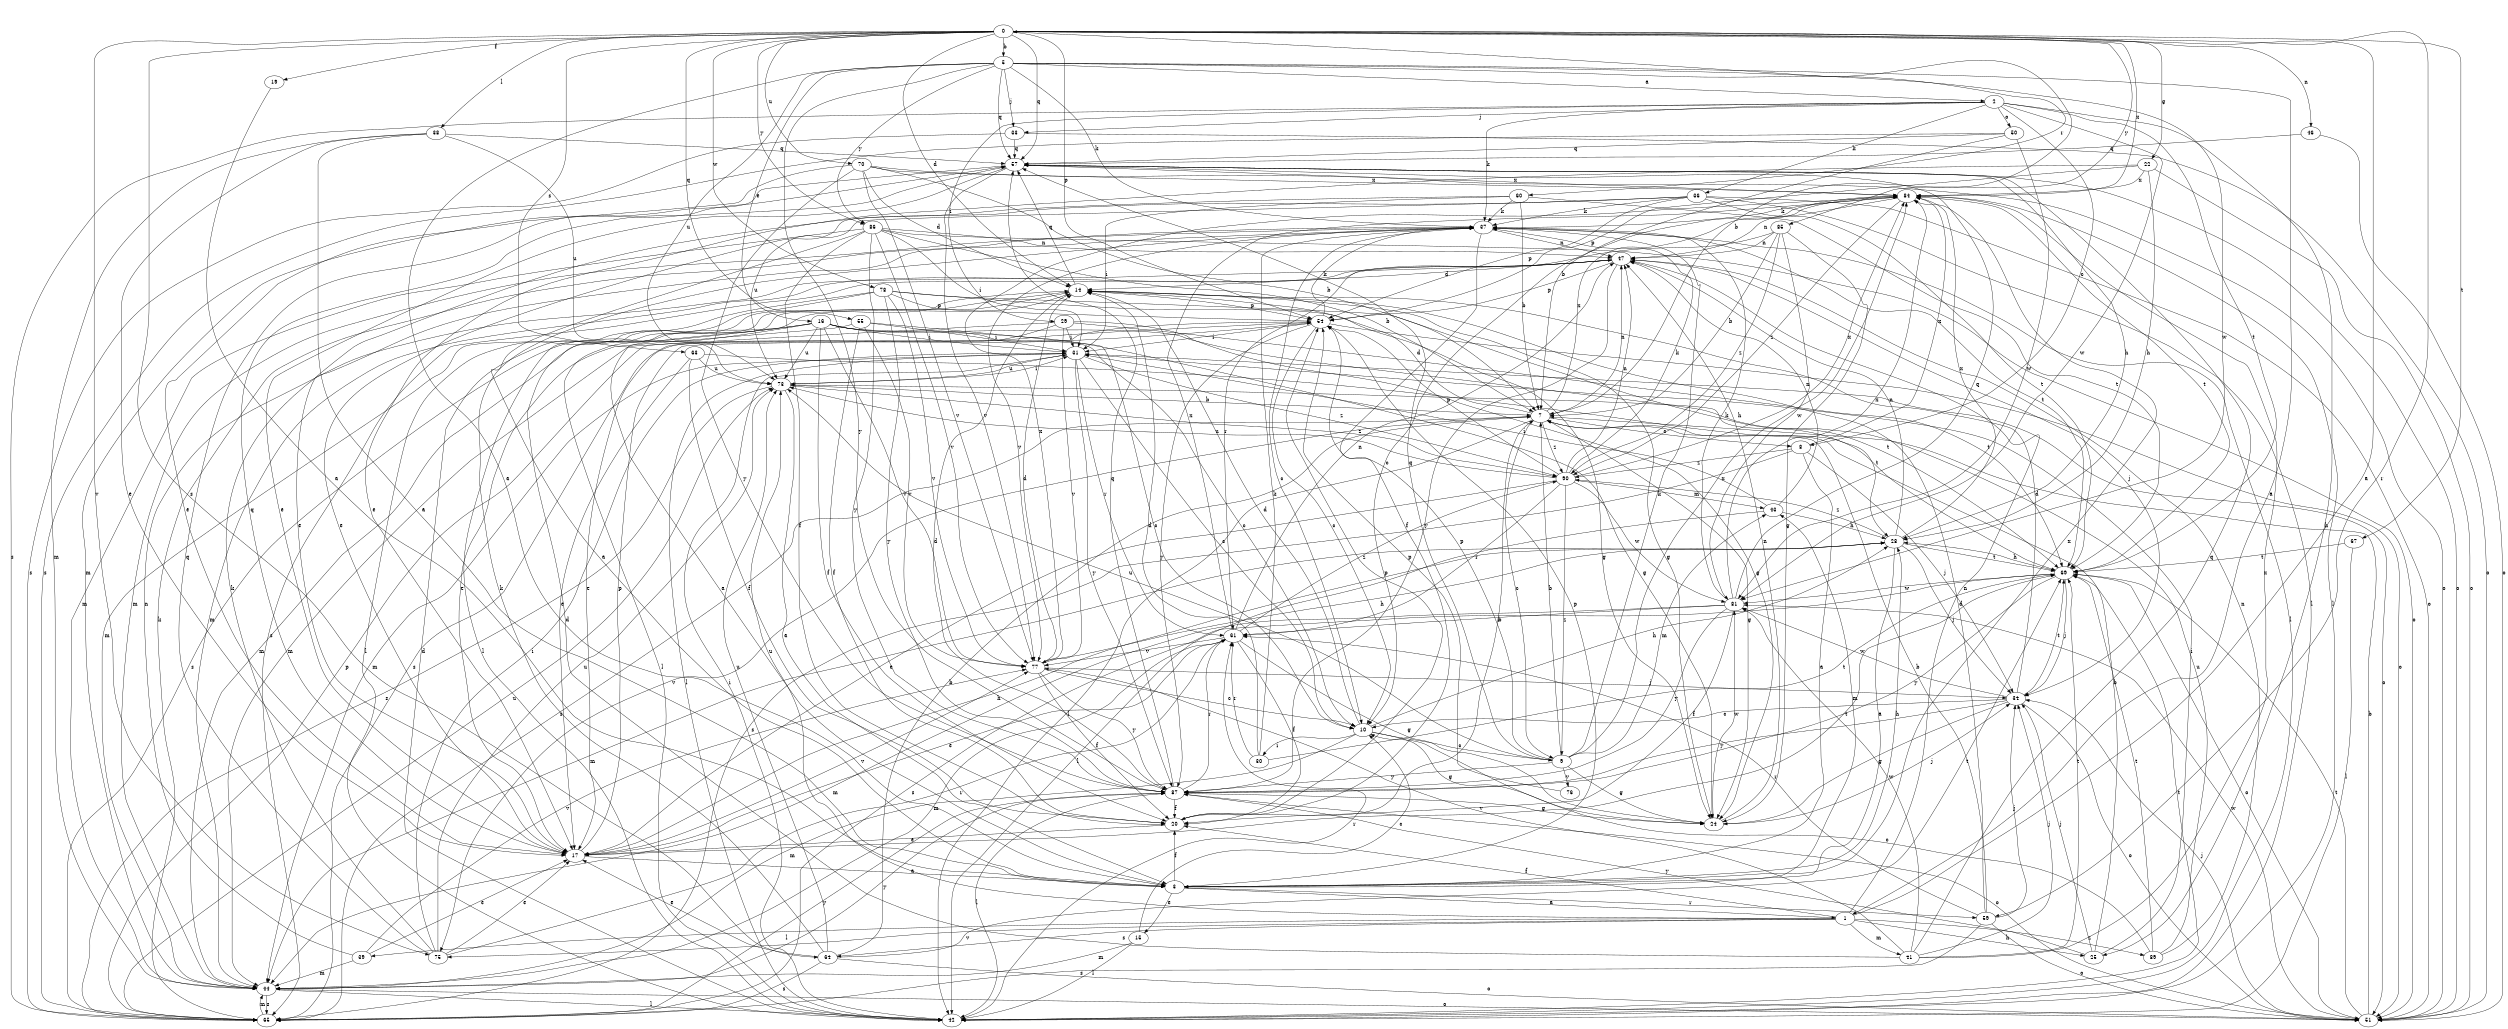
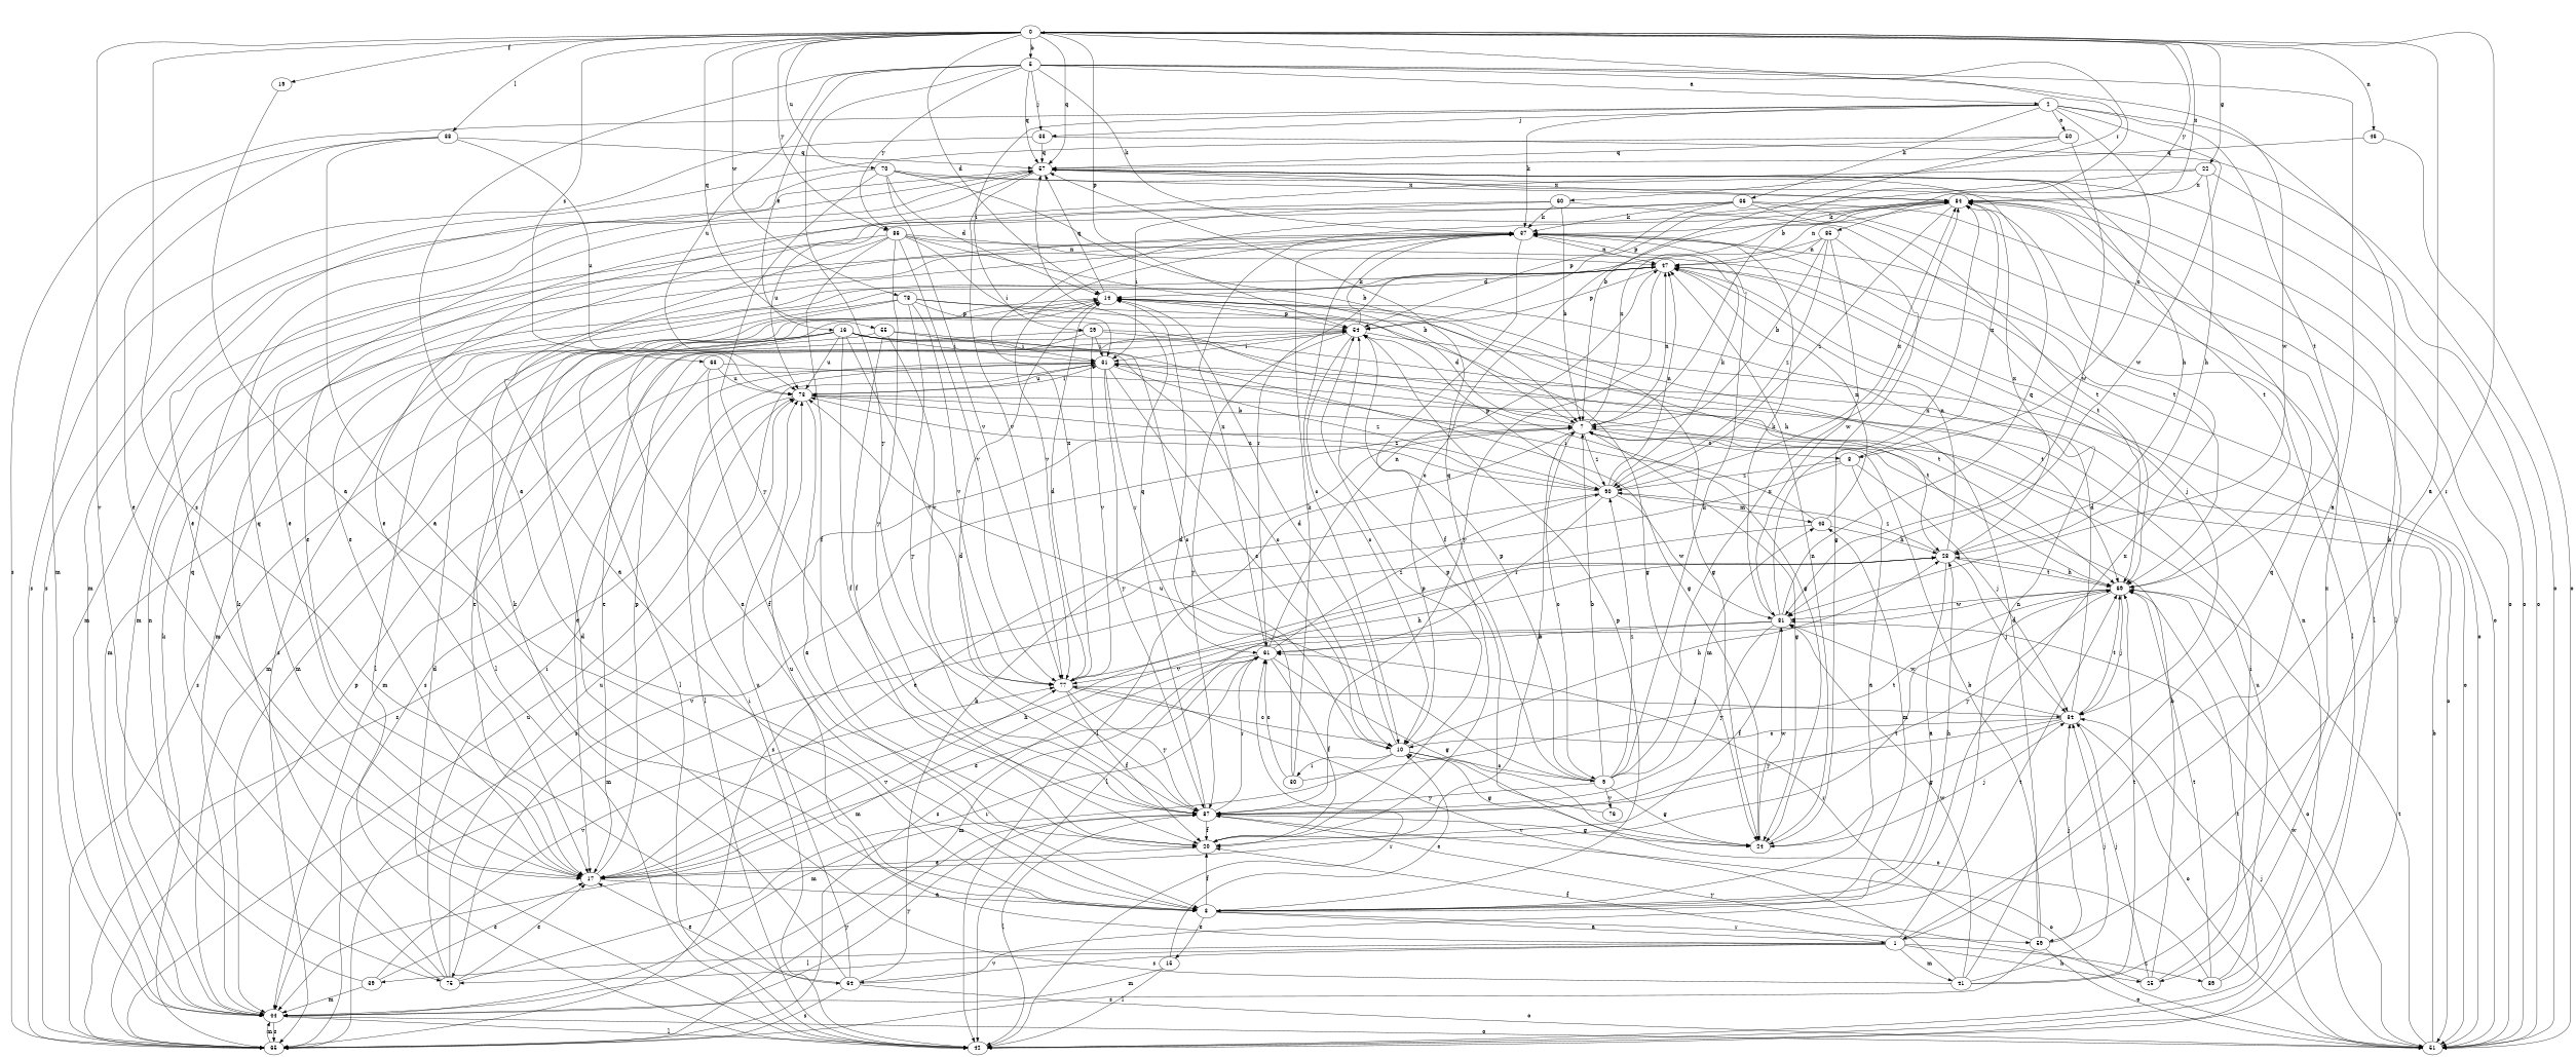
  strict digraph {
    0
    5
    7
    14
    19
    n6 [label=22]
    38
    46
    54
    55
    57
    59
    63
    64
-   67
    70
    75
    78
    84
    85
    86
    1
    73
    2
    33
    37
    81
    3
    16
    60
    87
    47
    8
    65
    9
    24
    n37 [label=42]
    90
    28
    17
    51
    44
    10
    31
    20
    77
    34
    61
    69
    25
    39
    41
    89
    29
    36
    50
    15
    43
    76
    30
    0 -> 5 [label=b]
    0 -> 7 [label=b]
    0 -> 14 [label=d]
    0 -> 19 [label=f]
    0 -> n6 [label=g]
    0 -> 38 [label=l]
    0 -> 46 [label=n]
    0 -> 54 [label=p]
    0 -> 55 [label=q]
    0 -> 57 [label=q]
    0 -> 59 [label=r]
    0 -> 63 [label=s]
    0 -> 64 [label=s]
-   0 -> 67 [label=t]
    0 -> 70 [label=u]
    0 -> 75 [label=v]
    0 -> 78 [label=w]
    0 -> 84 [label=x]
    0 -> 85 [label=y]
    0 -> 86 [label=y]
    5 -> 57 [label=q]
    5 -> 86 [label=y]
    5 -> 1 [label=a]
    5 -> 73 [label=u]
    5 -> 2 [label=a]
    5 -> 33 [label=j]
    5 -> 37 [label=k]
    5 -> 81 [label=w]
    5 -> 3 [label=a]
    5 -> 16 [label=e]
    5 -> 60 [label=r]
    5 -> 87 [label=y]
    7 -> 14 [label=d]
    7 -> 75 [label=v]
    7 -> 84 [label=x]
    7 -> 47 [label=n]
    7 -> 8 [label=c]
    7 -> 65 [label=s]
    7 -> 9 [label=c]
    7 -> 24 [label=g]
    7 -> n37 [label=l]
    7 -> 90 [label=z]
    14 -> 54 [label=p]
    14 -> 57 [label=q]
    14 -> 3 [label=a]
    14 -> 24 [label=g]
    14 -> n37 [label=l]
    19 -> 3 [label=a]
    n6 -> 54 [label=p]
    n6 -> 84 [label=x]
    n6 -> 28 [label=h]
    n6 -> 17 [label=e]
    n6 -> 51 [label=o]
    38 -> 57 [label=q]
    38 -> 73 [label=u]
    38 -> 3 [label=a]
    38 -> 17 [label=e]
    38 -> 44 [label=m]
    46 -> 57 [label=q]
    46 -> 51 [label=o]
    54 -> 37 [label=k]
    54 -> 87 [label=y]
    54 -> 65 [label=s]
    54 -> 51 [label=o]
    54 -> 10 [label=c]
    54 -> 31 [label=i]
    55 -> 17 [label=e]
    55 -> 10 [label=c]
    55 -> 31 [label=i]
    55 -> 20 [label=f]
    55 -> 77 [label=v]
    57 -> 84 [label=x]
    57 -> 28 [label=h]
    57 -> 17 [label=e]
    57 -> 51 [label=o]
    57 -> 44 [label=m]
    57 -> 77 [label=v]
    59 -> 7 [label=b]
    59 -> 14 [label=d]
    59 -> 65 [label=s]
    59 -> 51 [label=o]
    59 -> 34 [label=j]
    59 -> 61 [label=r]
    63 -> 73 [label=u]
    63 -> 17 [label=e]
    63 -> 20 [label=f]
    63 -> 69 [label=t]
    64 -> 7 [label=b]
    64 -> 73 [label=u]
    64 -> 37 [label=k]
    64 -> 65 [label=s]
    64 -> 17 [label=e]
    64 -> 51 [label=o]
    64 -> 69 [label=t]
-   67 -> n37 [label=l]
-   67 -> 69 [label=t]
    70 -> 7 [label=b]
    70 -> 14 [label=d]
    70 -> 84 [label=x]
    70 -> 87 [label=y]
    70 -> 17 [label=e]
    70 -> 51 [label=o]
    70 -> 77 [label=v]
    75 -> 57 [label=q]
    75 -> 73 [label=u]
    75 -> 37 [label=k]
    75 -> 17 [label=e]
    75 -> 31 [label=i]
    75 -> 61 [label=r]
    78 -> 54 [label=p]
    78 -> 87 [label=y]
    78 -> 24 [label=g]
    78 -> n37 [label=l]
    78 -> 28 [label=h]
    78 -> 44 [label=m]
    78 -> 77 [label=v]
    84 -> 37 [label=k]
    84 -> 47 [label=n]
    84 -> n37 [label=l]
    84 -> 90 [label=z]
    84 -> 10 [label=c]
    84 -> 69 [label=t]
    85 -> 7 [label=b]
    85 -> 81 [label=w]
    85 -> 47 [label=n]
    85 -> 24 [label=g]
    85 -> 90 [label=z]
    85 -> 61 [label=r]
    86 -> 7 [label=b]
    86 -> 3 [label=a]
    86 -> 87 [label=y]
    86 -> 47 [label=n]
    86 -> 51 [label=o]
    86 -> 44 [label=m]
    86 -> 31 [label=i]
    86 -> 20 [label=f]
    86 -> 77 [label=v]
    1 -> 0 [label=a]
    1 -> 64 [label=s]
    1 -> 75 [label=v]
    1 -> 73 [label=u]
    1 -> 47 [label=n]
    1 -> 20 [label=f]
    1 -> 25 [label=h]
    1 -> 39 [label=l]
    1 -> 41 [label=m]
    1 -> 89 [label=z]
    73 -> 7 [label=b]
    73 -> 3 [label=a]
    73 -> 65 [label=s]
    73 -> 90 [label=z]
    73 -> 31 [label=i]
    2 -> 33 [label=j]
    2 -> 37 [label=k]
    2 -> 81 [label=w]
    2 -> 8 [label=c]
    2 -> 65 [label=s]
    2 -> 69 [label=t]
    2 -> 25 [label=h]
    2 -> 29 [label=i]
    2 -> 36 [label=k]
    2 -> 50 [label=o]
    33 -> 57 [label=q]
    33 -> 65 [label=s]
    33 -> 51 [label=o]
    37 -> 47 [label=n]
    37 -> n37 [label=l]
    37 -> 44 [label=m]
    37 -> 10 [label=c]
    37 -> 20 [label=f]
    37 -> 77 [label=v]
    37 -> 69 [label=t]
    81 -> 57 [label=q]
    81 -> 84 [label=x]
    81 -> 37 [label=k]
    81 -> 87 [label=y]
    81 -> 44 [label=m]
    81 -> 20 [label=f]
    81 -> 61 [label=r]
    3 -> 54 [label=p]
    3 -> 59 [label=r]
    3 -> 84 [label=x]
    3 -> 1 [label=a]
    3 -> 28 [label=h]
    3 -> 20 [label=f]
    3 -> 15 [label=e]
    3 -> 43 [label=m]
    16 -> 73 [label=u]
    16 -> 65 [label=s]
    16 -> 24 [label=g]
    16 -> n37 [label=l]
    16 -> 44 [label=m]
    16 -> 10 [label=c]
    16 -> 31 [label=i]
    16 -> 20 [label=f]
    16 -> 77 [label=v]
    16 -> 69 [label=t]
    60 -> 7 [label=b]
    60 -> 37 [label=k]
    60 -> 17 [label=e]
    60 -> 31 [label=i]
    60 -> 69 [label=t]
    87 -> 14 [label=d]
    87 -> 57 [label=q]
    87 -> 24 [label=g]
    87 -> n37 [label=l]
    87 -> 51 [label=o]
    87 -> 20 [label=f]
    87 -> 61 [label=r]
    47 -> 14 [label=d]
    47 -> 54 [label=p]
    47 -> 87 [label=y]
    47 -> 65 [label=s]
    47 -> 44 [label=m]
    47 -> 34 [label=j]
    8 -> 84 [label=x]
    8 -> 3 [label=a]
    8 -> 65 [label=s]
    8 -> 90 [label=z]
    8 -> 34 [label=j]
    65 -> 54 [label=p]
    65 -> 73 [label=u]
    65 -> 37 [label=k]
    65 -> 87 [label=y]
    65 -> 44 [label=m]
    9 -> 7 [label=b]
    9 -> 54 [label=p]
    9 -> 57 [label=q]
    9 -> 84 [label=x]
    9 -> 73 [label=u]
    9 -> 37 [label=k]
    9 -> 87 [label=y]
    9 -> 24 [label=g]
-   90 -> 9 [label=z]
+   9 -> 90 [label=z]
    9 -> 43 [label=m]
    9 -> 76 [label=v]
    24 -> 81 [label=w]
    24 -> 47 [label=n]
    24 -> 34 [label=j]
    n37 -> 14 [label=d]
    n37 -> 31 [label=i]
    n37 -> 61 [label=r]
    n37 -> 69 [label=t]
    90 -> 54 [label=p]
    90 -> 84 [label=x]
    90 -> 73 [label=u]
    90 -> 37 [label=k]
    90 -> 81 [label=w]
    90 -> 47 [label=n]
    90 -> 17 [label=e]
    90 -> 61 [label=r]
    90 -> 43 [label=m]
    28 -> 84 [label=x]
    28 -> 3 [label=a]
    28 -> 47 [label=n]
    28 -> 90 [label=z]
    28 -> 44 [label=m]
    28 -> 34 [label=j]
    28 -> 69 [label=t]
    17 -> 54 [label=p]
    17 -> 57 [label=q]
    17 -> 3 [label=a]
    17 -> 28 [label=h]
    17 -> 77 [label=v]
    17 -> 69 [label=t]
    51 -> 7 [label=b]
    51 -> 81 [label=w]
    51 -> 34 [label=j]
    51 -> 69 [label=t]
    44 -> 87 [label=y]
    44 -> 65 [label=s]
    44 -> n37 [label=l]
    44 -> 51 [label=o]
    10 -> 14 [label=d]
    10 -> 9 [label=c]
    10 -> 24 [label=g]
    10 -> 28 [label=h]
    10 -> 44 [label=m]
    10 -> 30 [label=i]
    31 -> 73 [label=u]
    31 -> 87 [label=y]
    31 -> n37 [label=l]
    31 -> 90 [label=z]
    31 -> 51 [label=o]
    31 -> 44 [label=m]
    31 -> 10 [label=c]
    31 -> 61 [label=r]
    20 -> 7 [label=b]
    20 -> 54 [label=p]
    20 -> 17 [label=e]
    77 -> 14 [label=d]
    77 -> 84 [label=x]
    77 -> 87 [label=y]
    77 -> 28 [label=h]
    77 -> 10 [label=c]
    77 -> 20 [label=f]
    77 -> 34 [label=j]
    34 -> 14 [label=d]
    34 -> 81 [label=w]
    34 -> 87 [label=y]
    34 -> 24 [label=g]
    34 -> 51 [label=o]
    34 -> 10 [label=c]
    34 -> 69 [label=t]
    61 -> 84 [label=x]
    61 -> 47 [label=n]
    61 -> 24 [label=g]
    61 -> 90 [label=z]
    61 -> 17 [label=e]
    61 -> 44 [label=m]
    61 -> 20 [label=f]
    61 -> 77 [label=v]
    69 -> 81 [label=w]
    69 -> 87 [label=y]
    69 -> 65 [label=s]
    69 -> 28 [label=h]
    69 -> 51 [label=o]
    69 -> 34 [label=j]
    25 -> 7 [label=b]
    25 -> 87 [label=y]
    25 -> 31 [label=i]
    25 -> 34 [label=j]
    39 -> 47 [label=n]
    39 -> 17 [label=e]
    39 -> 44 [label=m]
    39 -> 77 [label=v]
    41 -> 14 [label=d]
    41 -> 57 [label=q]
    41 -> 84 [label=x]
    41 -> 81 [label=w]
    41 -> 77 [label=v]
    41 -> 34 [label=j]
    41 -> 69 [label=t]
    89 -> 73 [label=u]
    89 -> 47 [label=n]
    89 -> 10 [label=c]
    89 -> 69 [label=t]
    29 -> 24 [label=g]
    29 -> 17 [label=e]
    29 -> 44 [label=m]
    29 -> 31 [label=i]
    29 -> 77 [label=v]
    29 -> 69 [label=t]
    36 -> 54 [label=p]
    36 -> 73 [label=u]
    36 -> 37 [label=k]
    36 -> n37 [label=l]
    36 -> 17 [label=e]
    36 -> 51 [label=o]
    36 -> 69 [label=t]
    50 -> 7 [label=b]
    50 -> 57 [label=q]
    50 -> 81 [label=w]
    50 -> 65 [label=s]
    15 -> n37 [label=l]
    15 -> 44 [label=m]
    15 -> 10 [label=c]
    43 -> 47 [label=n]
    43 -> n37 [label=l]
    43 -> 28 [label=h]
    43 -> 31 [label=i]
    76 -> 54 [label=p]
    30 -> 14 [label=d]
    30 -> 37 [label=k]
-   30 -> 61 [label=r]
+   30 -> 61 [label=c]
    30 -> 69 [label=t]
  }
